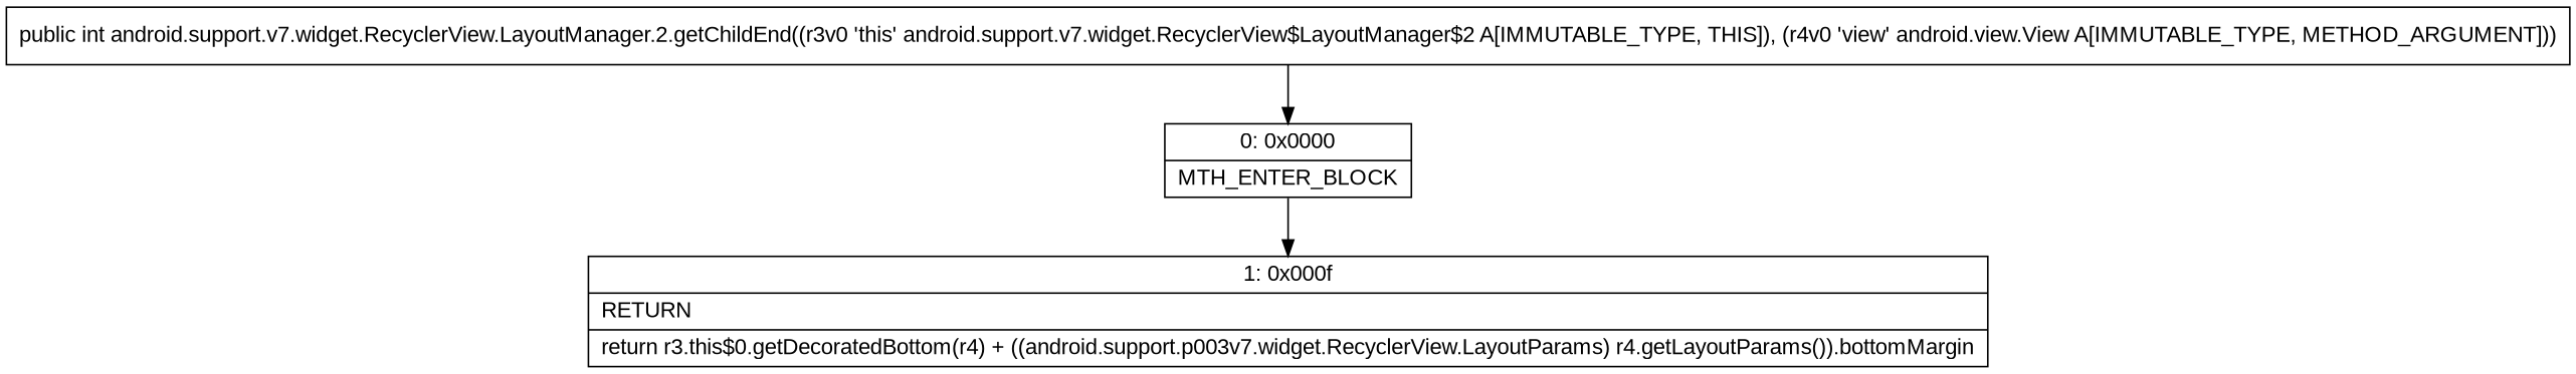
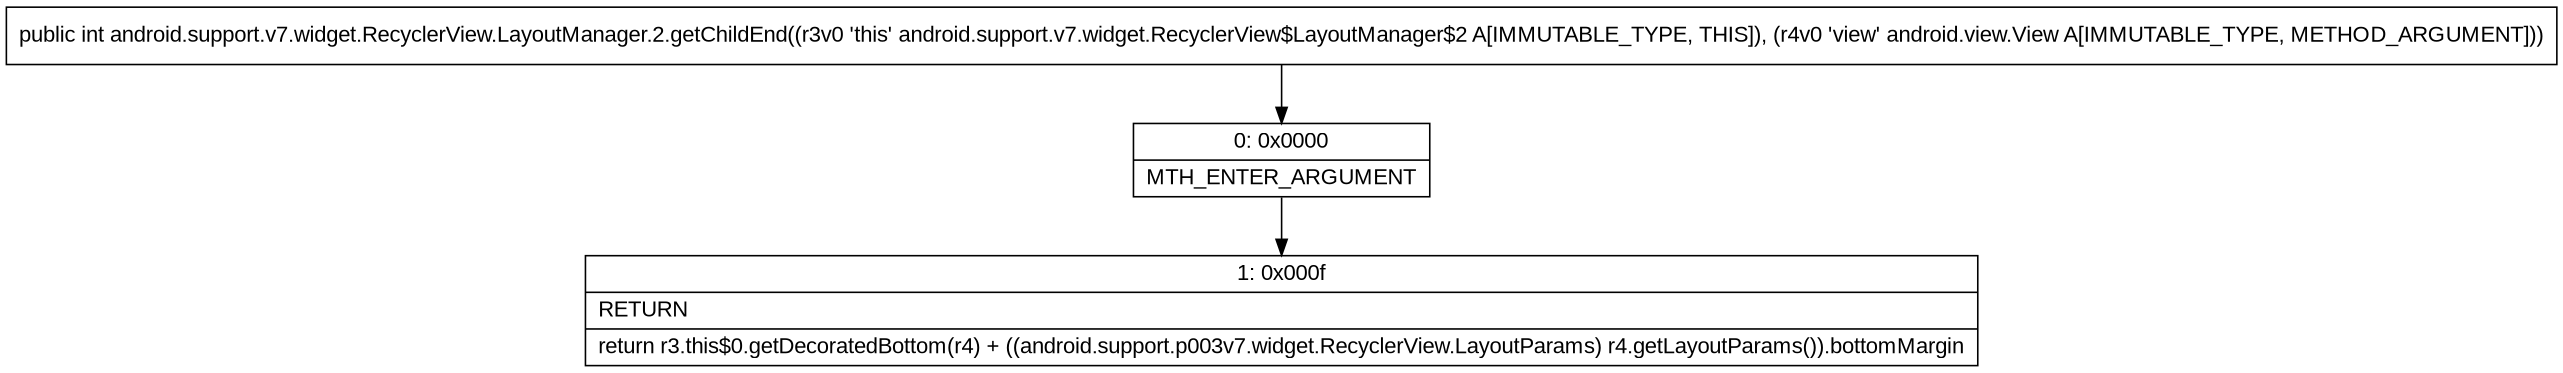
  digraph {
    fontname="Liberation Sans"
    node [shape=record fontname="Liberation Sans"]
    edge [fontname="Liberation Sans"]
-   n1 [label="{0\:\ 0x0000|MTH_ENTER_BLOCK\l}"]
+   n1 [label="{0\:\ 0x0000|MTH_ENTER_ARGUMENT\l}"]
    n2 [label="{1\:\ 0x000f|RETURN\l|return r3.this$0.getDecoratedBottom(r4) + ((android.support.p003v7.widget.RecyclerView.LayoutParams) r4.getLayoutParams()).bottomMargin\l}"]
    n3 [label="{public int android.support.v7.widget.RecyclerView.LayoutManager.2.getChildEnd((r3v0 'this' android.support.v7.widget.RecyclerView$LayoutManager$2 A[IMMUTABLE_TYPE, THIS]), (r4v0 'view' android.view.View A[IMMUTABLE_TYPE, METHOD_ARGUMENT])) }"]
    n1 -> n2
    n3 -> n1
  }
